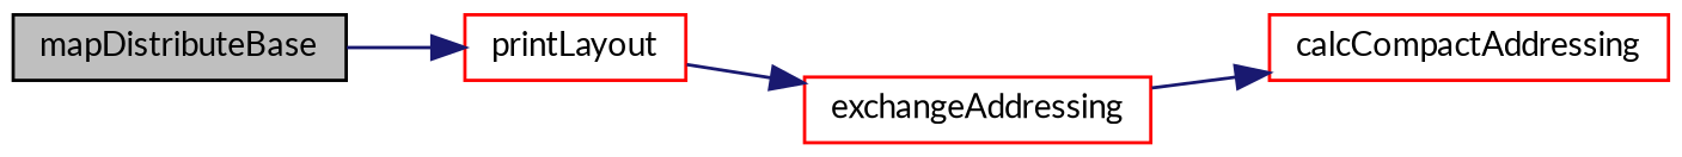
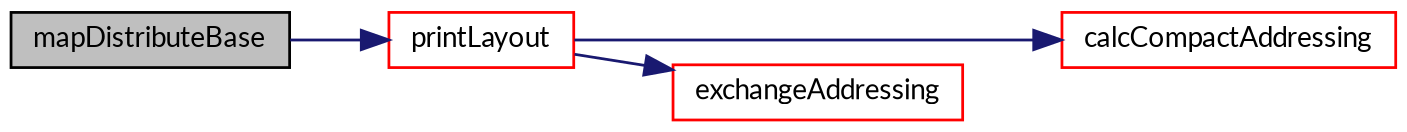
  digraph {
    fontname=Lato
    rankdir=LR
    node [color=red fontname=Lato fontsize=10 shape=record]
    edge [color=midnightblue fontname=Lato fontsize=10 labelfontname=Helvetica labelfontsize=10 style=solid]
    n1 [color=black fillcolor=grey75 fontcolor=black height=0.2 label=mapDistributeBase style=filled width=0.4]
    n2 [height=0.2 label=printLayout width=0.4]
    n3 [height=0.2 label=calcCompactAddressing width=0.4]
    n4 [height=0.2 label=exchangeAddressing width=0.4]
    n1 -> n2
-   n4 -> n3
+   n2 -> n3
    n2 -> n4
  }
